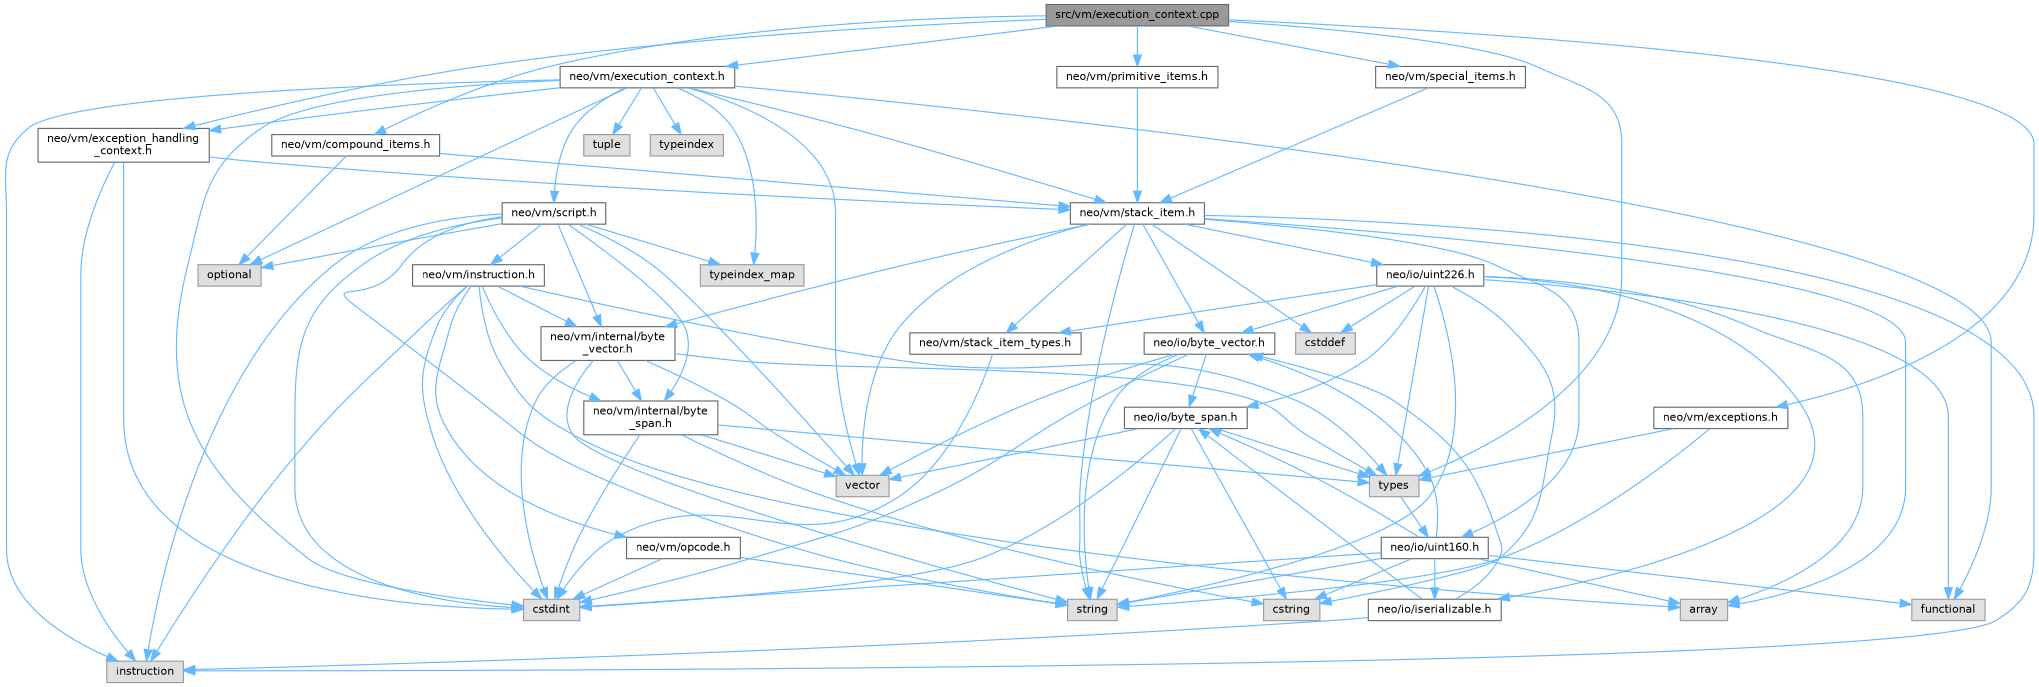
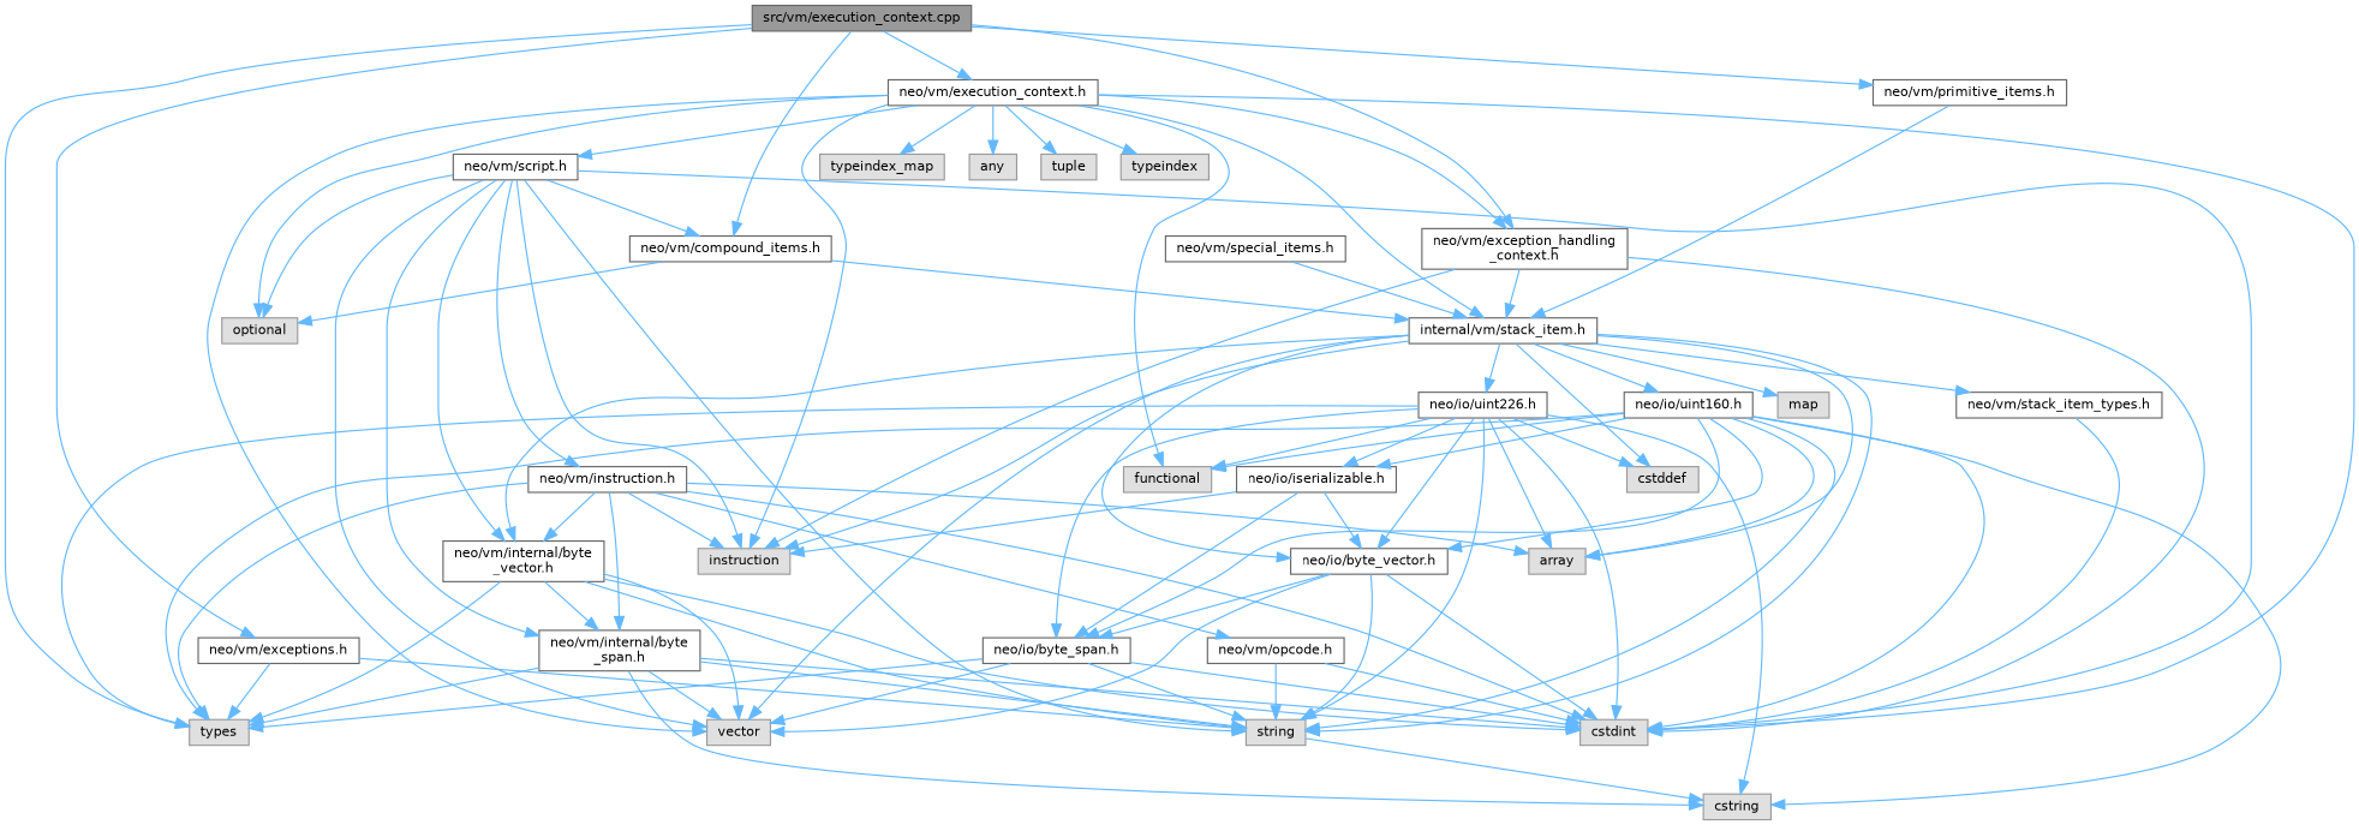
  digraph {
    node [color=grey40 fillcolor=white fontname=Helvetica fontsize=10 shape=box style=filled]
    edge [color=steelblue1 fontname=Helvetica fontsize=10 labelfontname=Helvetica labelfontsize=10 style=solid]
    n1 [color=gray40 fillcolor=grey60 fontcolor=black height=0.2 label="src/vm/execution_context.cpp" width=0.4]
    n2 [height=0.2 label="neo/vm/compound_items.h" width=0.4]
    n3 [color=grey60 fillcolor="#E0E0E0" height=0.2 label=types width=0.4]
    n4 [height=0.2 label="neo/vm/exception_handling\l_context.h" width=0.4]
    n5 [height=0.2 label="neo/vm/exceptions.h" width=0.4]
    n6 [height=0.2 label="neo/vm/execution_context.h" width=0.4]
    n7 [height=0.2 label="neo/vm/primitive_items.h" width=0.4]
    n8 [height=0.2 label="neo/vm/special_items.h" width=0.4]
-   n9 [height=0.2 label="neo/vm/stack_item.h" width=0.4]
+   n9 [height=0.2 label="internal/vm/stack_item.h" width=0.4]
    n10 [color=grey60 fillcolor="#E0E0E0" height=0.2 label=optional width=0.4]
    n11 [color=grey60 fillcolor="#E0E0E0" height=0.2 label=instruction width=0.4]
    n12 [color=grey60 fillcolor="#E0E0E0" height=0.2 label=cstdint width=0.4]
    n13 [color=grey60 fillcolor="#E0E0E0" height=0.2 label=string width=0.4]
    n14 [color=grey60 fillcolor="#E0E0E0" height=0.2 label=vector width=0.4]
    n15 [color=grey60 fillcolor="#E0E0E0" height=0.2 label=functional width=0.4]
    n16 [height=0.2 label="neo/vm/script.h" width=0.4]
    n17 [color=grey60 fillcolor="#E0E0E0" height=0.2 label=typeindex_map width=0.4]
+   n18 [color=grey60 fillcolor="#E0E0E0" height=0.2 label=any width=0.4]
    n19 [color=grey60 fillcolor="#E0E0E0" height=0.2 label=tuple width=0.4]
    n20 [color=grey60 fillcolor="#E0E0E0" height=0.2 label=typeindex width=0.4]
    n21 [height=0.2 label="neo/io/byte_vector.h" width=0.4]
    n22 [height=0.2 label="neo/io/uint160.h" width=0.4]
    n23 [color=grey60 fillcolor="#E0E0E0" height=0.2 label=array width=0.4]
    n24 [height=0.2 label="neo/io/uint226.h" width=0.4]
    n25 [color=grey60 fillcolor="#E0E0E0" height=0.2 label=cstddef width=0.4]
    n26 [height=0.2 label="neo/vm/internal/byte\l_vector.h" width=0.4]
    n27 [height=0.2 label="neo/vm/stack_item_types.h" width=0.4]
+   n28 [color=grey60 fillcolor="#E0E0E0" height=0.2 label=map width=0.4]
    n29 [height=0.2 label="neo/io/byte_span.h" width=0.4]
    n30 [color=grey60 fillcolor="#E0E0E0" height=0.2 label=cstring width=0.4]
    n31 [height=0.2 label="neo/io/iserializable.h" width=0.4]
    n32 [height=0.2 label="neo/vm/internal/byte\l_span.h" width=0.4]
    n33 [height=0.2 label="neo/vm/instruction.h" width=0.4]
    n34 [height=0.2 label="neo/vm/opcode.h" width=0.4]
    n1 -> n2
    n1 -> n3
    n1 -> n4
    n1 -> n5
    n1 -> n6
    n1 -> n7
-   n1 -> n8
    n2 -> n9
    n2 -> n10
    n4 -> n9
    n4 -> n11
    n4 -> n12
    n5 -> n3
    n5 -> n13
    n6 -> n4
    n6 -> n9
    n6 -> n10
    n6 -> n11
    n6 -> n12
    n6 -> n14
    n6 -> n15
    n6 -> n16
    n6 -> n17
+   n6 -> n18
    n6 -> n19
    n6 -> n20
    n7 -> n9
    n8 -> n9
    n9 -> n11
    n9 -> n13
    n9 -> n14
    n9 -> n21
    n9 -> n22
    n9 -> n23
    n9 -> n24
    n9 -> n25
    n9 -> n26
    n9 -> n27
+   n9 -> n28
    n16 -> n10
    n16 -> n11
    n16 -> n12
    n16 -> n13
    n16 -> n14
-   n16 -> n17
+   n16 -> n2
    n16 -> n26
    n16 -> n32
    n16 -> n33
    n21 -> n12
    n21 -> n13
    n21 -> n14
    n21 -> n29
-   n3 -> n22
+   n22 -> n3
    n22 -> n12
    n22 -> n13
    n22 -> n15
    n22 -> n21
    n22 -> n23
    n22 -> n29
    n22 -> n30
    n22 -> n31
    n24 -> n3
-   n24 -> n27
+   n24 -> n12
    n24 -> n13
    n24 -> n15
    n24 -> n21
    n24 -> n23
    n24 -> n25
    n24 -> n29
    n24 -> n30
    n24 -> n31
    n26 -> n3
    n26 -> n12
    n26 -> n13
    n26 -> n14
    n26 -> n32
    n27 -> n12
    n29 -> n3
    n29 -> n12
    n29 -> n13
    n29 -> n14
-   n29 -> n30
+   n13 -> n30
    n31 -> n11
    n31 -> n21
    n31 -> n29
    n32 -> n3
    n32 -> n12
+   n32 -> n13
    n32 -> n14
    n32 -> n30
    n33 -> n3
    n33 -> n11
    n33 -> n12
    n33 -> n23
    n33 -> n26
    n33 -> n32
    n33 -> n34
    n34 -> n12
    n34 -> n13
  }
